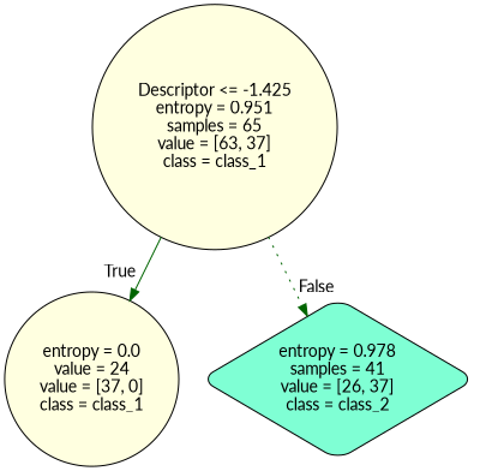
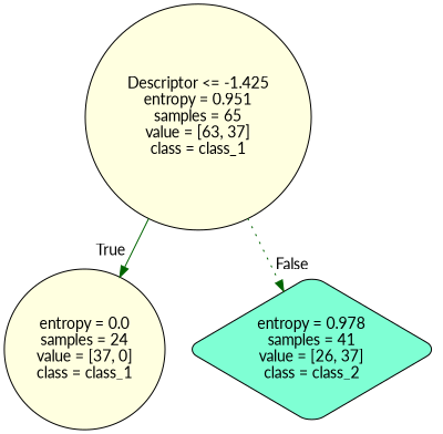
  digraph {
    fontname=Lato
    node [color=black fillcolor=lightyellow fontname=Lato shape=circle style="filled, rounded"]
    edge [fontname=Lato labeldistance=2.5 color=darkgreen]
    n1 [label="Descriptor <= -1.425\nentropy = 0.951\nsamples = 65\nvalue = [63, 37]\nclass = class_1"]
-   n2 [label="entropy = 0.0\nvalue = 24\nvalue = [37, 0]\nclass = class_1"]
+   n2 [label="entropy = 0.0\nsamples = 24\nvalue = [37, 0]\nclass = class_1"]
    n3 [fillcolor=aquamarine label="entropy = 0.978\nsamples = 41\nvalue = [26, 37]\nclass = class_2" shape=diamond]
    n1 -> n2 [headlabel=True labelangle=45 style=solid]
    n1 -> n3 [headlabel=False labelangle=-45 style=dotted]
  }
